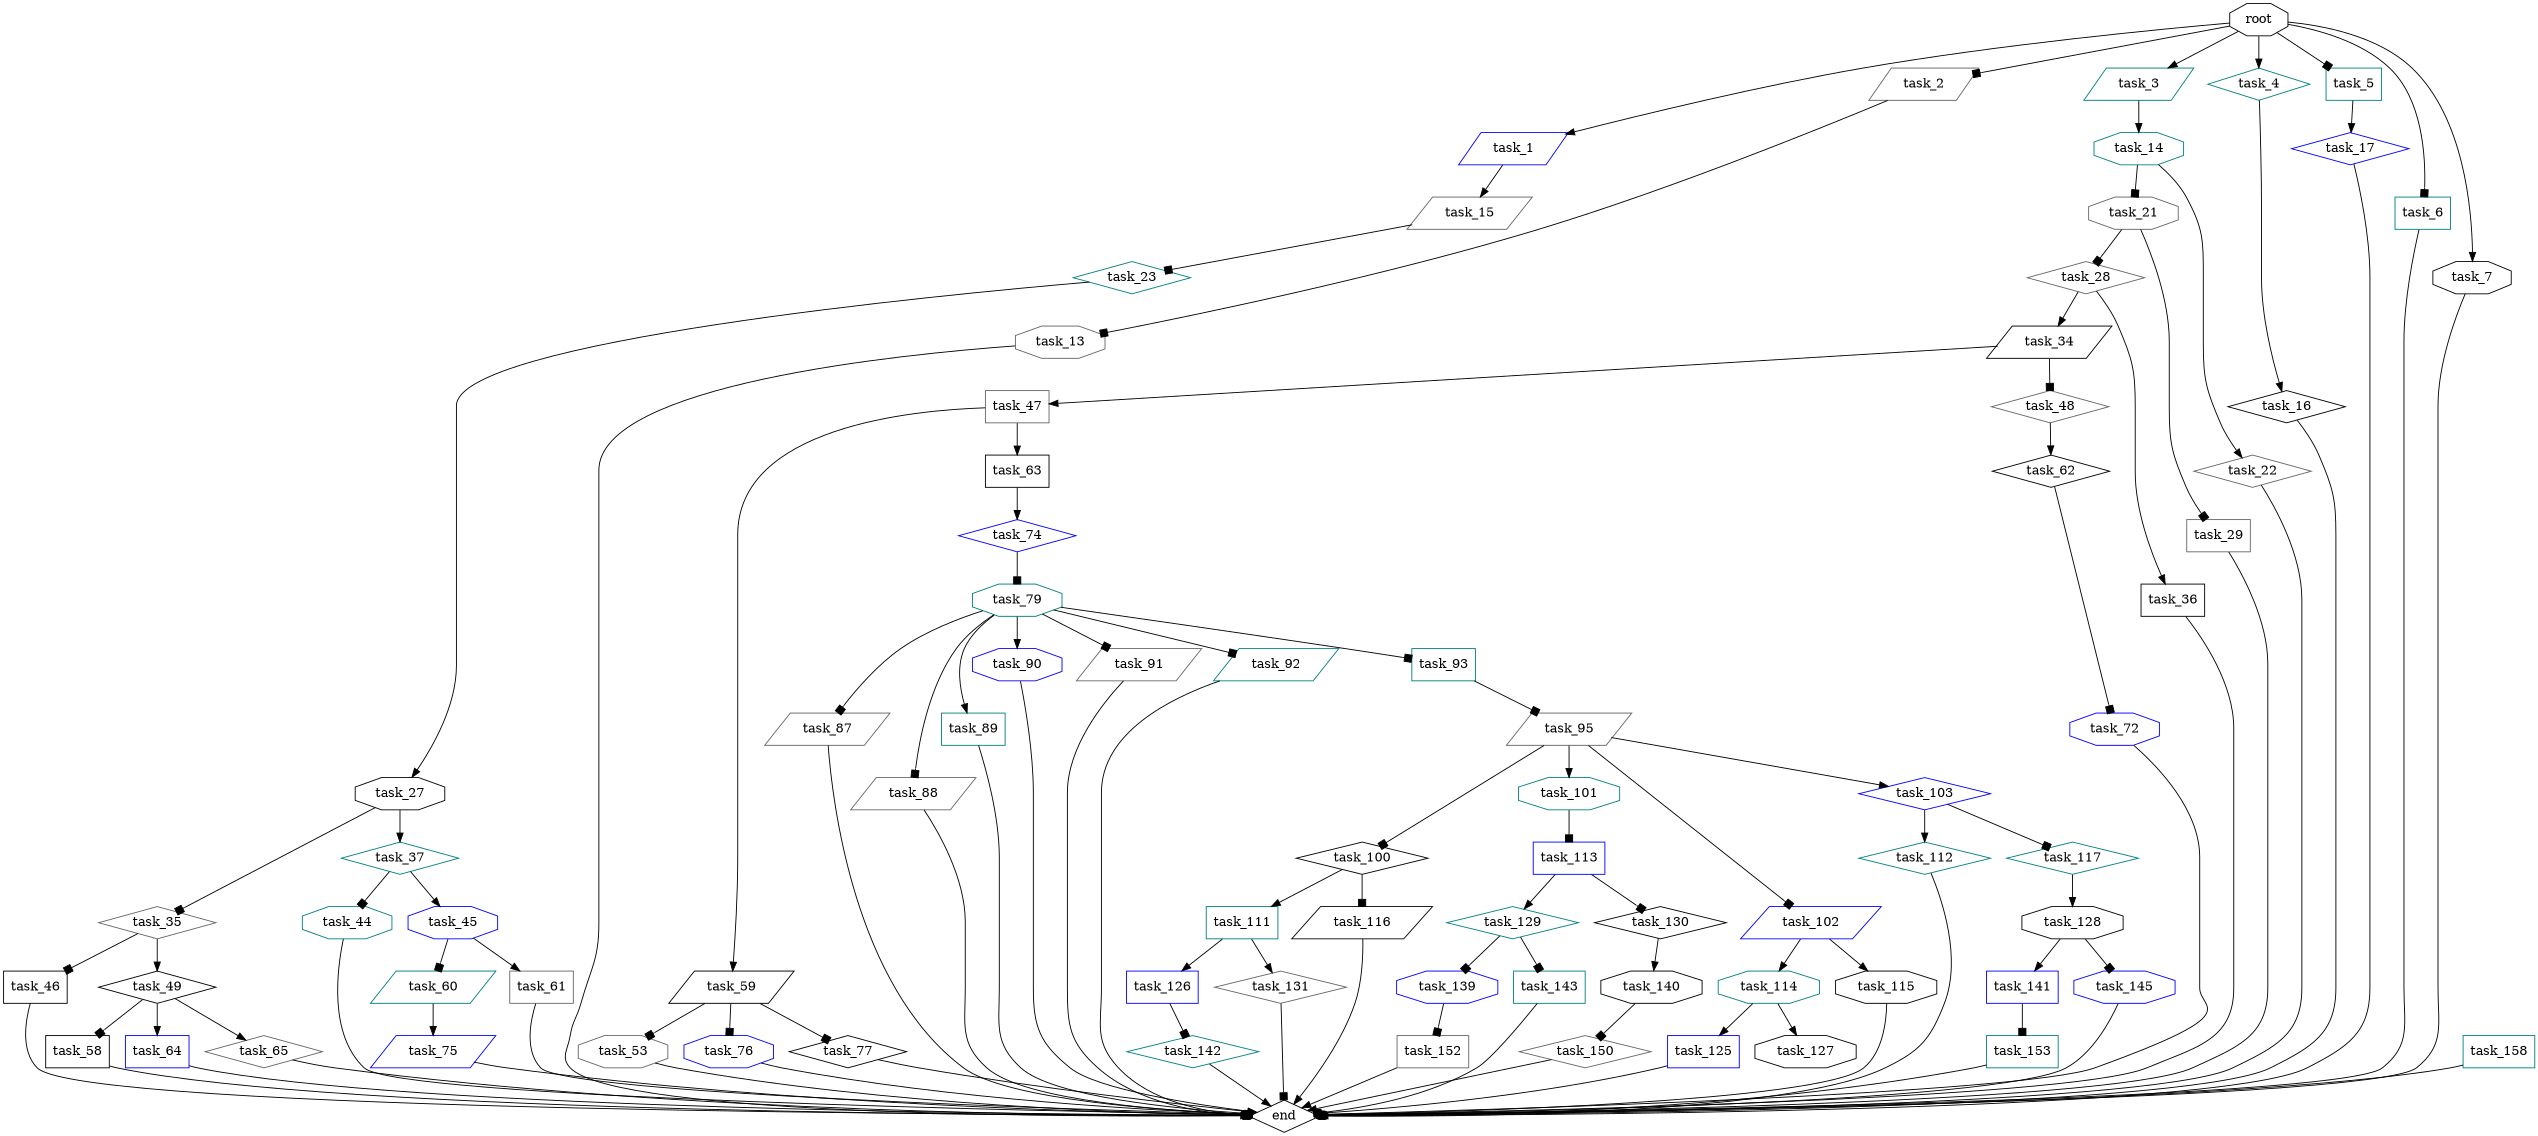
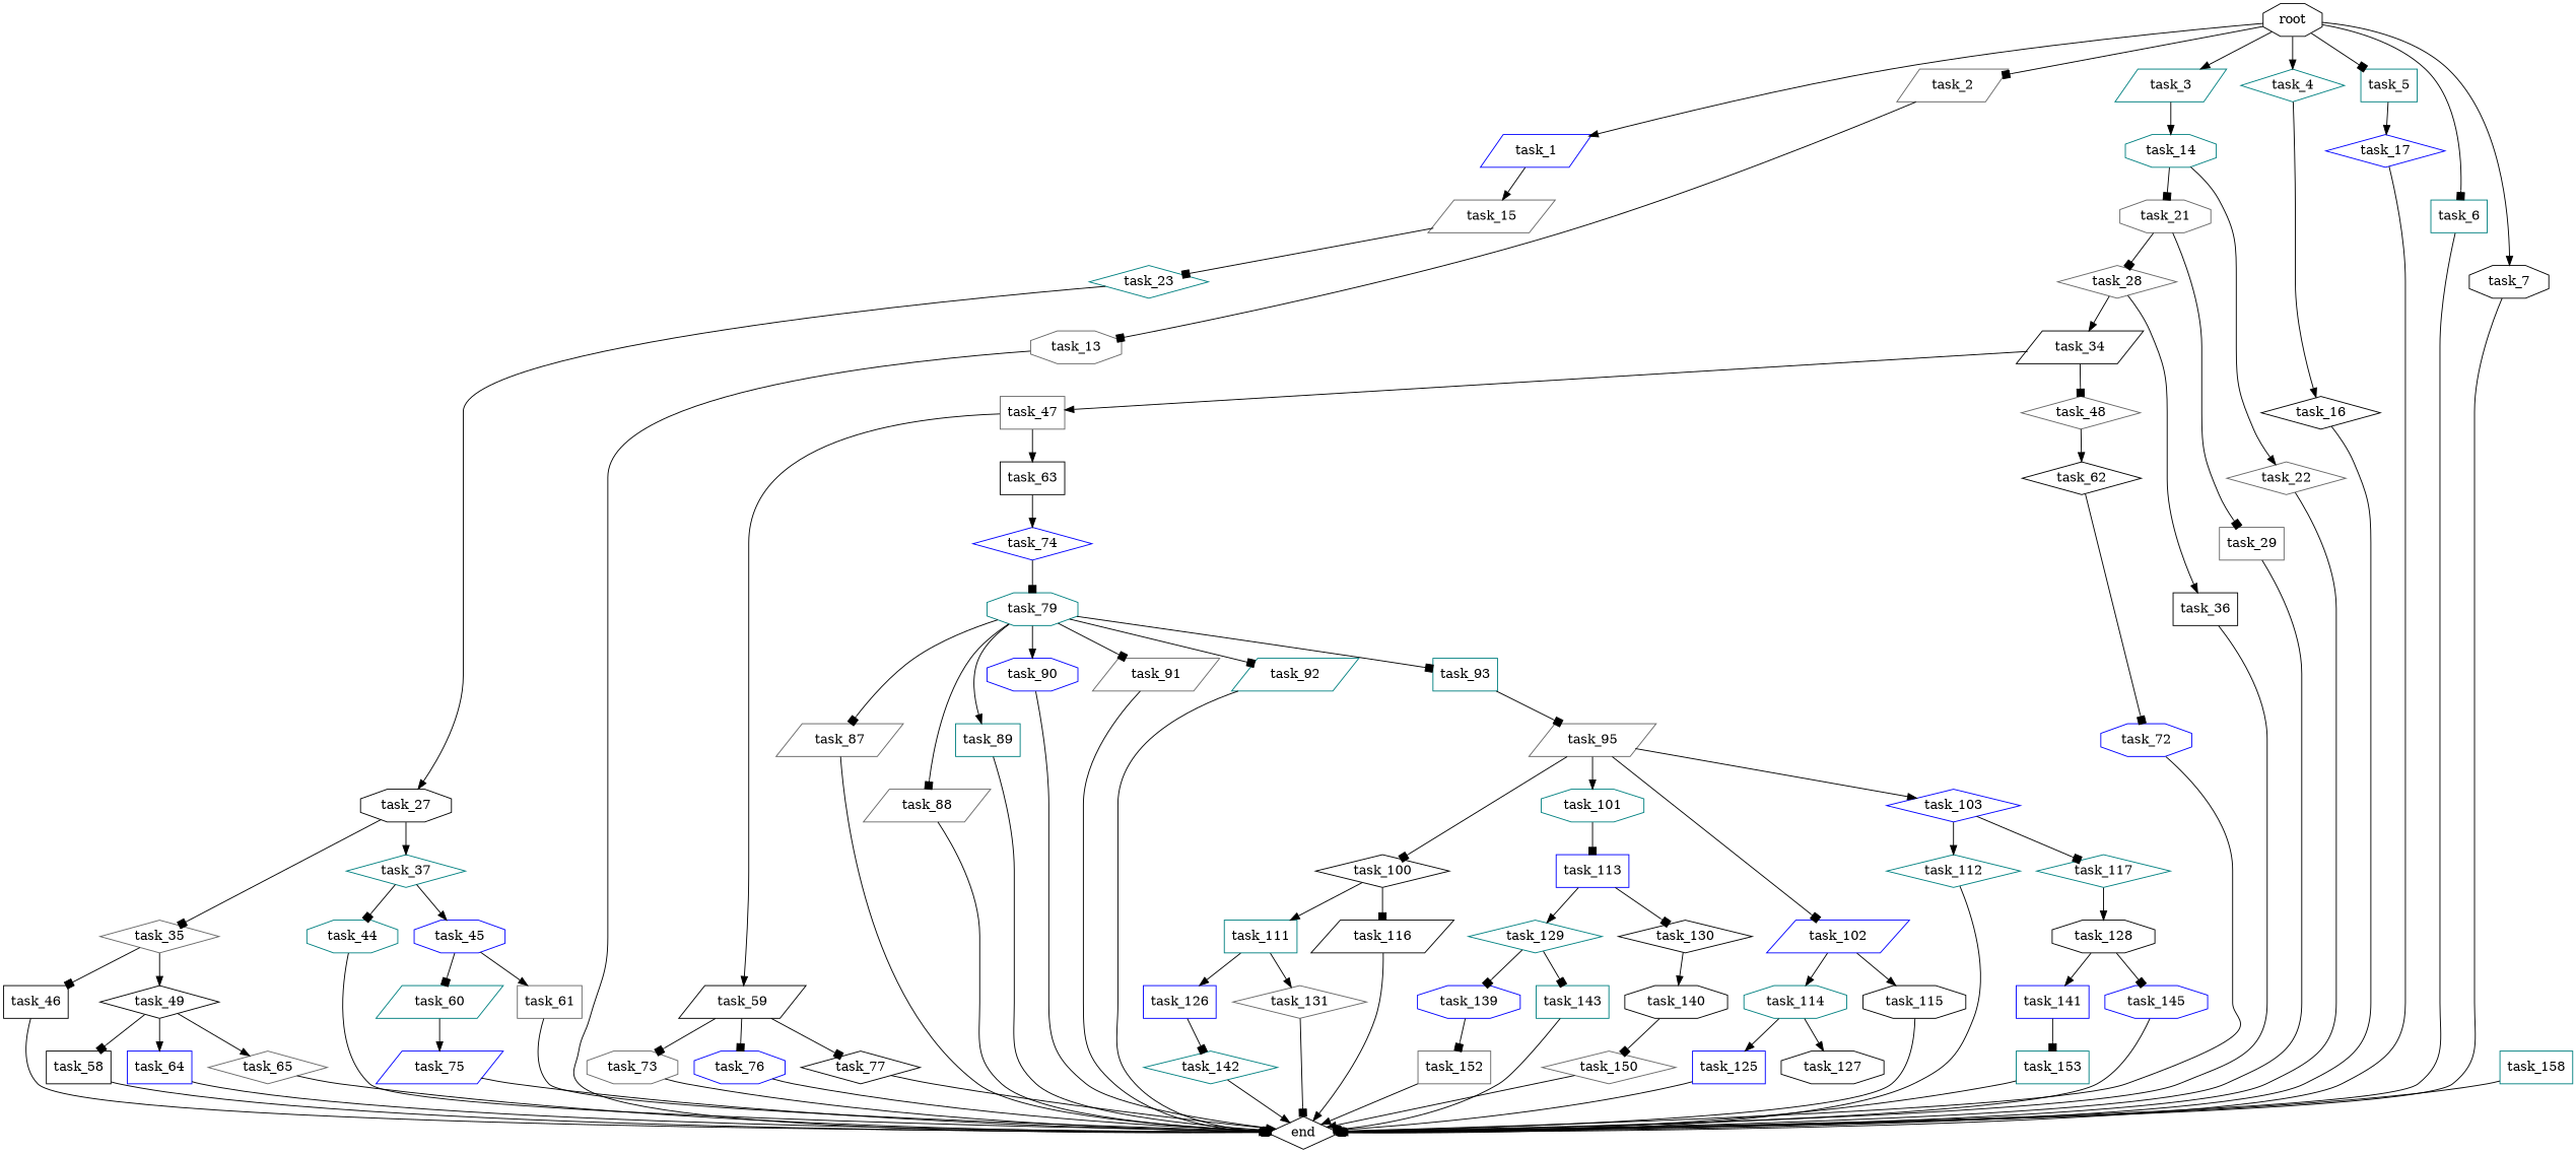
  digraph {
    node [color=teal shape=diamond]
    edge [arrowhead=normal]
    root [color=black shape=octagon]
    task_1 [color=blue shape=parallelogram]
    task_2 [color=gray40 shape=parallelogram]
    task_3 [shape=parallelogram]
    task_4
    task_5 [shape=box]
    task_6 [shape=box]
    task_7 [color=black shape=octagon]
    task_15 [color=gray40 shape=parallelogram]
    task_13 [color=gray40 shape=octagon]
    task_14 [shape=octagon]
    task_16 [color=black]
    task_17 [color=blue]
    end [color=black]
    task_23
    task_21 [color=gray40 shape=octagon]
    task_22 [color=gray40]
    task_28 [color=gray40]
    task_29 [color=gray40 shape=box]
    task_27 [color=black shape=octagon]
    task_34 [color=black shape=parallelogram]
    task_36 [color=black shape=box]
    task_35 [color=gray40]
    task_37
    task_46 [color=black shape=box]
    task_49 [color=black]
    task_44 [shape=octagon]
    task_45 [color=blue shape=octagon]
    task_47 [color=gray40 shape=box]
    task_48 [color=gray40]
    task_59 [color=black shape=parallelogram]
    task_63 [color=black shape=box]
    task_62 [color=black]
    task_58 [color=black shape=box]
    task_64 [color=blue shape=box]
    task_65 [color=gray40]
    task_60 [shape=parallelogram]
    task_61 [color=gray40 shape=box]
    task_75 [color=blue shape=parallelogram]
-   task_73 [color=gray40 shape=octagon label=task_53]
+   task_73 [color=gray40 shape=octagon]
    task_76 [color=blue shape=octagon]
    task_77 [color=black]
    task_74 [color=blue]
    task_72 [color=blue shape=octagon]
    task_79 [shape=octagon]
    task_87 [color=gray40 shape=parallelogram]
    task_88 [color=gray40 shape=parallelogram]
    task_89 [shape=box]
    task_90 [color=blue shape=octagon]
    task_91 [color=gray40 shape=parallelogram]
    task_92 [shape=parallelogram]
    task_93 [shape=box]
    task_95 [color=gray40 shape=parallelogram]
    task_100 [color=black]
    task_101 [shape=octagon]
    task_102 [color=blue shape=parallelogram]
    task_103 [color=blue]
    task_111 [shape=box]
    task_116 [color=black shape=parallelogram]
    task_113 [color=blue shape=box]
    task_114 [shape=octagon]
    task_115 [color=black shape=octagon]
    task_112
    task_117
    task_126 [color=blue shape=box]
    task_131 [color=gray40]
    task_129
    task_130 [color=black]
    task_125 [color=blue shape=box]
    task_127 [color=black shape=octagon]
    task_128 [color=black shape=octagon]
    task_142
    task_139 [color=blue shape=octagon]
    task_143 [shape=box]
    task_140 [color=black shape=octagon]
    task_141 [color=blue shape=box]
    task_145 [color=blue shape=octagon]
    task_153 [shape=box]
    task_152 [color=gray40 shape=box]
    task_150 [color=gray40]
    n81 [label=task_158 shape=box]
    root -> task_1
    root -> task_2 [arrowhead=box]
    root -> task_3
    root -> task_4
    root -> task_5 [arrowhead=box]
    root -> task_6 [arrowhead=box]
    root -> task_7
    task_1 -> task_15
    task_2 -> task_13 [arrowhead=box]
    task_3 -> task_14
    task_4 -> task_16
    task_5 -> task_17
    task_6 -> end [arrowhead=box]
    task_7 -> end
    task_15 -> task_23 [arrowhead=box]
    task_13 -> end
    task_14 -> task_21 [arrowhead=box]
    task_14 -> task_22
    task_16 -> end
    task_17 -> end [arrowhead=box]
    task_23 -> task_27
    task_21 -> task_28 [arrowhead=box]
    task_21 -> task_29 [arrowhead=box]
    task_22 -> end [arrowhead=box]
    task_28 -> task_34
    task_28 -> task_36
    task_29 -> end [arrowhead=box]
    task_27 -> task_35 [arrowhead=box]
    task_27 -> task_37
    task_34 -> task_47
    task_34 -> task_48 [arrowhead=box]
    task_36 -> end [arrowhead=box]
    task_35 -> task_46 [arrowhead=box]
    task_35 -> task_49
    task_37 -> task_44 [arrowhead=box]
    task_37 -> task_45
    task_46 -> end
    task_49 -> task_58 [arrowhead=box]
    task_49 -> task_64
    task_49 -> task_65
    task_44 -> end [arrowhead=box]
    task_45 -> task_60 [arrowhead=box]
    task_45 -> task_61
    task_47 -> task_59
    task_47 -> task_63
    task_48 -> task_62
    task_59 -> task_73 [arrowhead=box]
    task_59 -> task_76 [arrowhead=box]
    task_59 -> task_77 [arrowhead=box]
    task_63 -> task_74
    task_62 -> task_72 [arrowhead=box]
    task_58 -> end [arrowhead=box]
    task_64 -> end [arrowhead=box]
    task_65 -> end [arrowhead=box]
    task_60 -> task_75
    task_61 -> end
    task_75 -> end
    task_73 -> end [arrowhead=box]
    task_76 -> end
    task_77 -> end
    task_74 -> task_79 [arrowhead=box]
    task_72 -> end
    task_79 -> task_87 [arrowhead=box]
    task_79 -> task_88 [arrowhead=box]
    task_79 -> task_89
    task_79 -> task_90
    task_79 -> task_91 [arrowhead=box]
    task_79 -> task_92 [arrowhead=box]
    task_79 -> task_93 [arrowhead=box]
    task_87 -> end [arrowhead=box]
    task_88 -> end [arrowhead=box]
    task_89 -> end
    task_90 -> end
    task_91 -> end [arrowhead=box]
    task_92 -> end
    task_93 -> task_95 [arrowhead=box]
    task_95 -> task_100 [arrowhead=box]
    task_95 -> task_101
    task_95 -> task_102 [arrowhead=box]
    task_95 -> task_103
    task_100 -> task_111
    task_100 -> task_116 [arrowhead=box]
    task_101 -> task_113 [arrowhead=box]
    task_102 -> task_114
    task_102 -> task_115
    task_103 -> task_112
    task_103 -> task_117 [arrowhead=box]
    task_111 -> task_126
    task_111 -> task_131
    task_116 -> end
    task_113 -> task_129
    task_113 -> task_130 [arrowhead=box]
    task_114 -> task_125
    task_114 -> task_127
    task_115 -> end
    task_112 -> end [arrowhead=box]
    task_117 -> task_128
    task_126 -> task_142 [arrowhead=box]
    task_131 -> end [arrowhead=box]
    task_129 -> task_139 [arrowhead=box]
    task_129 -> task_143 [arrowhead=box]
    task_130 -> task_140
    task_125 -> end [arrowhead=box]
    task_128 -> task_141
    task_128 -> task_145 [arrowhead=box]
    task_142 -> end
    task_139 -> task_152 [arrowhead=box]
    task_143 -> end [arrowhead=box]
    task_140 -> task_150 [arrowhead=box]
    task_141 -> task_153 [arrowhead=box]
    task_145 -> end [arrowhead=box]
    task_153 -> end
    task_152 -> end
    task_150 -> end
    n81 -> end
  }
